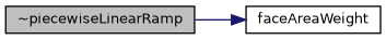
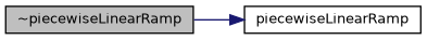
  digraph {
    rankdir=LR
    node [color=black fontname=Helvetica fontsize=10 shape=record]
    n1 [fillcolor=grey75 fontcolor=black height=0.2 label="~piecewiseLinearRamp" style=filled width=0.4]
-   n2 [height=0.2 label=faceAreaWeight width=0.4]
+   n2 [height=0.2 label=piecewiseLinearRamp width=0.4]
    n1 -> n2 [color=midnightblue fontname=Helvetica fontsize=10 labelfontname=Helvetica labelfontsize=10 style=solid]
  }
